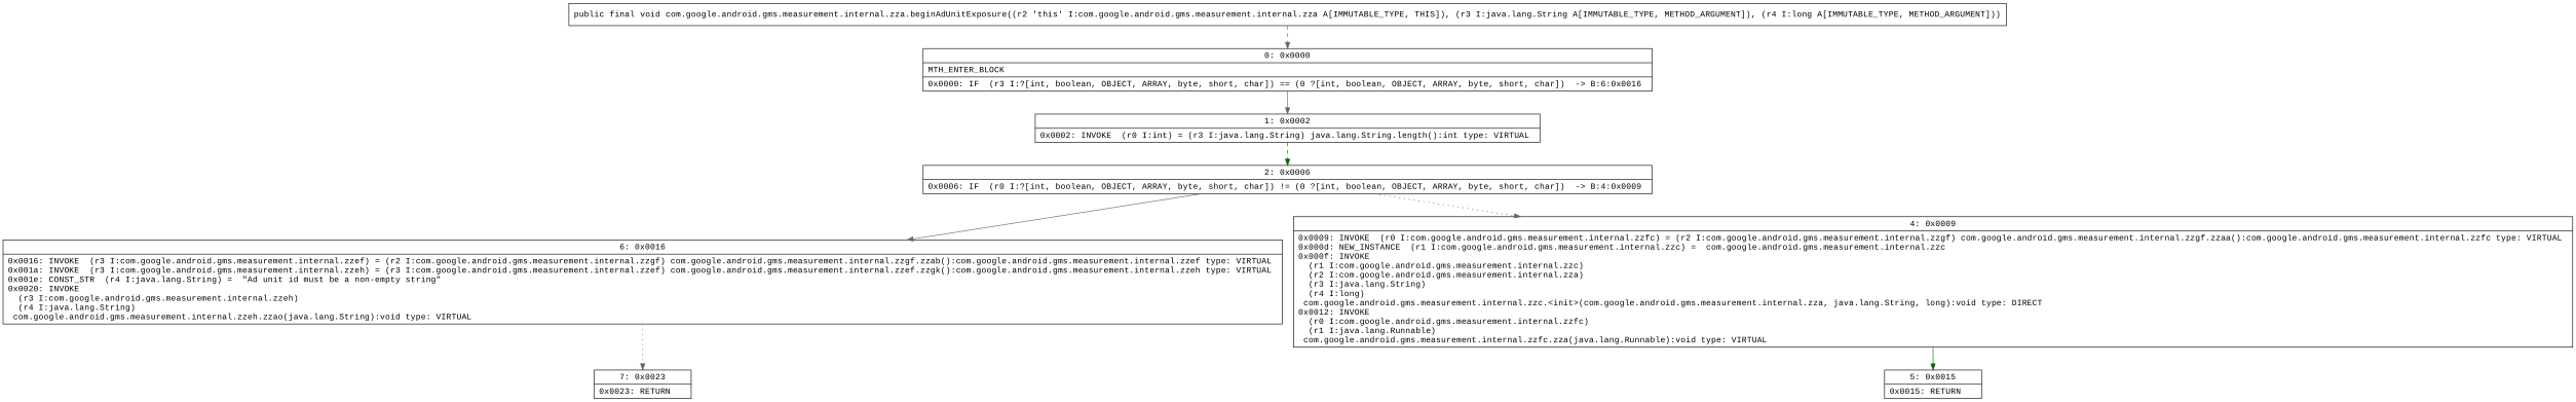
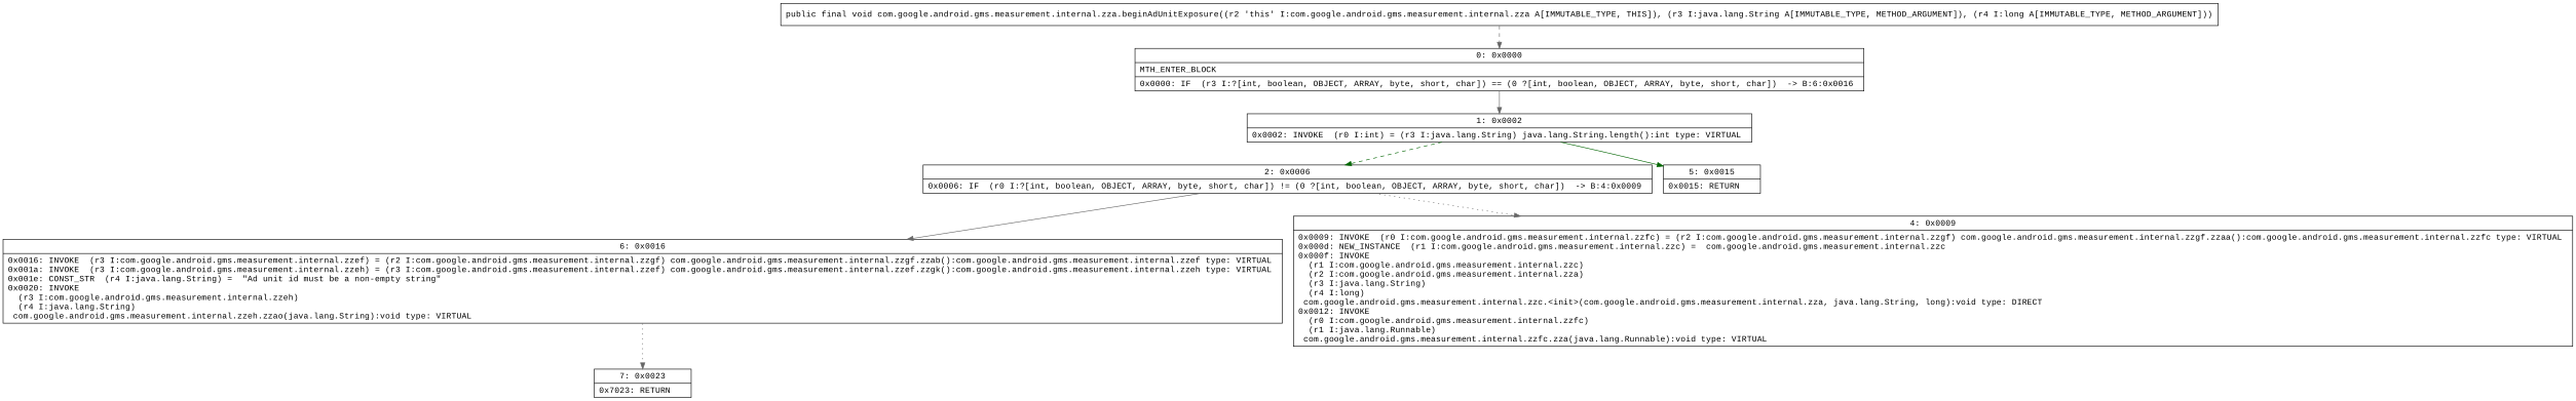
  digraph {
    fontname="Liberation Mono"
    node [fontname="Liberation Mono" shape=record]
    edge [color=gray40 fontname="Liberation Mono" style=solid]
    n1 [label="{0\:\ 0x0000|MTH_ENTER_BLOCK\l|0x0000: IF  (r3 I:?[int, boolean, OBJECT, ARRAY, byte, short, char]) == (0 ?[int, boolean, OBJECT, ARRAY, byte, short, char])  \-\> B:6:0x0016 \l}"]
    n2 [label="{1\:\ 0x0002|0x0002: INVOKE  (r0 I:int) = (r3 I:java.lang.String) java.lang.String.length():int type: VIRTUAL \l}"]
    n3 [label="{2\:\ 0x0006|0x0006: IF  (r0 I:?[int, boolean, OBJECT, ARRAY, byte, short, char]) != (0 ?[int, boolean, OBJECT, ARRAY, byte, short, char])  \-\> B:4:0x0009 \l}"]
    n4 [label="{6\:\ 0x0016|0x0016: INVOKE  (r3 I:com.google.android.gms.measurement.internal.zzef) = (r2 I:com.google.android.gms.measurement.internal.zzgf) com.google.android.gms.measurement.internal.zzgf.zzab():com.google.android.gms.measurement.internal.zzef type: VIRTUAL \l0x001a: INVOKE  (r3 I:com.google.android.gms.measurement.internal.zzeh) = (r3 I:com.google.android.gms.measurement.internal.zzef) com.google.android.gms.measurement.internal.zzef.zzgk():com.google.android.gms.measurement.internal.zzeh type: VIRTUAL \l0x001e: CONST_STR  (r4 I:java.lang.String) =  \"Ad unit id must be a non\-empty string\" \l0x0020: INVOKE  \l  (r3 I:com.google.android.gms.measurement.internal.zzeh)\l  (r4 I:java.lang.String)\l com.google.android.gms.measurement.internal.zzeh.zzao(java.lang.String):void type: VIRTUAL \l}"]
-   n5 [label="{7\:\ 0x0023|0x0023: RETURN   \l}"]
+   n5 [label="{7\:\ 0x0023|0x7023: RETURN   \l}"]
    n6 [label="{4\:\ 0x0009|0x0009: INVOKE  (r0 I:com.google.android.gms.measurement.internal.zzfc) = (r2 I:com.google.android.gms.measurement.internal.zzgf) com.google.android.gms.measurement.internal.zzgf.zzaa():com.google.android.gms.measurement.internal.zzfc type: VIRTUAL \l0x000d: NEW_INSTANCE  (r1 I:com.google.android.gms.measurement.internal.zzc) =  com.google.android.gms.measurement.internal.zzc \l0x000f: INVOKE  \l  (r1 I:com.google.android.gms.measurement.internal.zzc)\l  (r2 I:com.google.android.gms.measurement.internal.zza)\l  (r3 I:java.lang.String)\l  (r4 I:long)\l com.google.android.gms.measurement.internal.zzc.\<init\>(com.google.android.gms.measurement.internal.zza, java.lang.String, long):void type: DIRECT \l0x0012: INVOKE  \l  (r0 I:com.google.android.gms.measurement.internal.zzfc)\l  (r1 I:java.lang.Runnable)\l com.google.android.gms.measurement.internal.zzfc.zza(java.lang.Runnable):void type: VIRTUAL \l}"]
    n7 [label="{5\:\ 0x0015|0x0015: RETURN   \l}"]
    n8 [label="{public final void com.google.android.gms.measurement.internal.zza.beginAdUnitExposure((r2 'this' I:com.google.android.gms.measurement.internal.zza A[IMMUTABLE_TYPE, THIS]), (r3 I:java.lang.String A[IMMUTABLE_TYPE, METHOD_ARGUMENT]), (r4 I:long A[IMMUTABLE_TYPE, METHOD_ARGUMENT])) }"]
    n1 -> n2
    n2 -> n3 [color=darkgreen style=dashed]
    n3 -> n4
    n3 -> n6 [style=dotted]
    n4 -> n5 [style=dotted]
-   n6 -> n7 [color=darkgreen]
+   n2 -> n7 [color=darkgreen]
    n8 -> n1 [style=dashed]
  }
